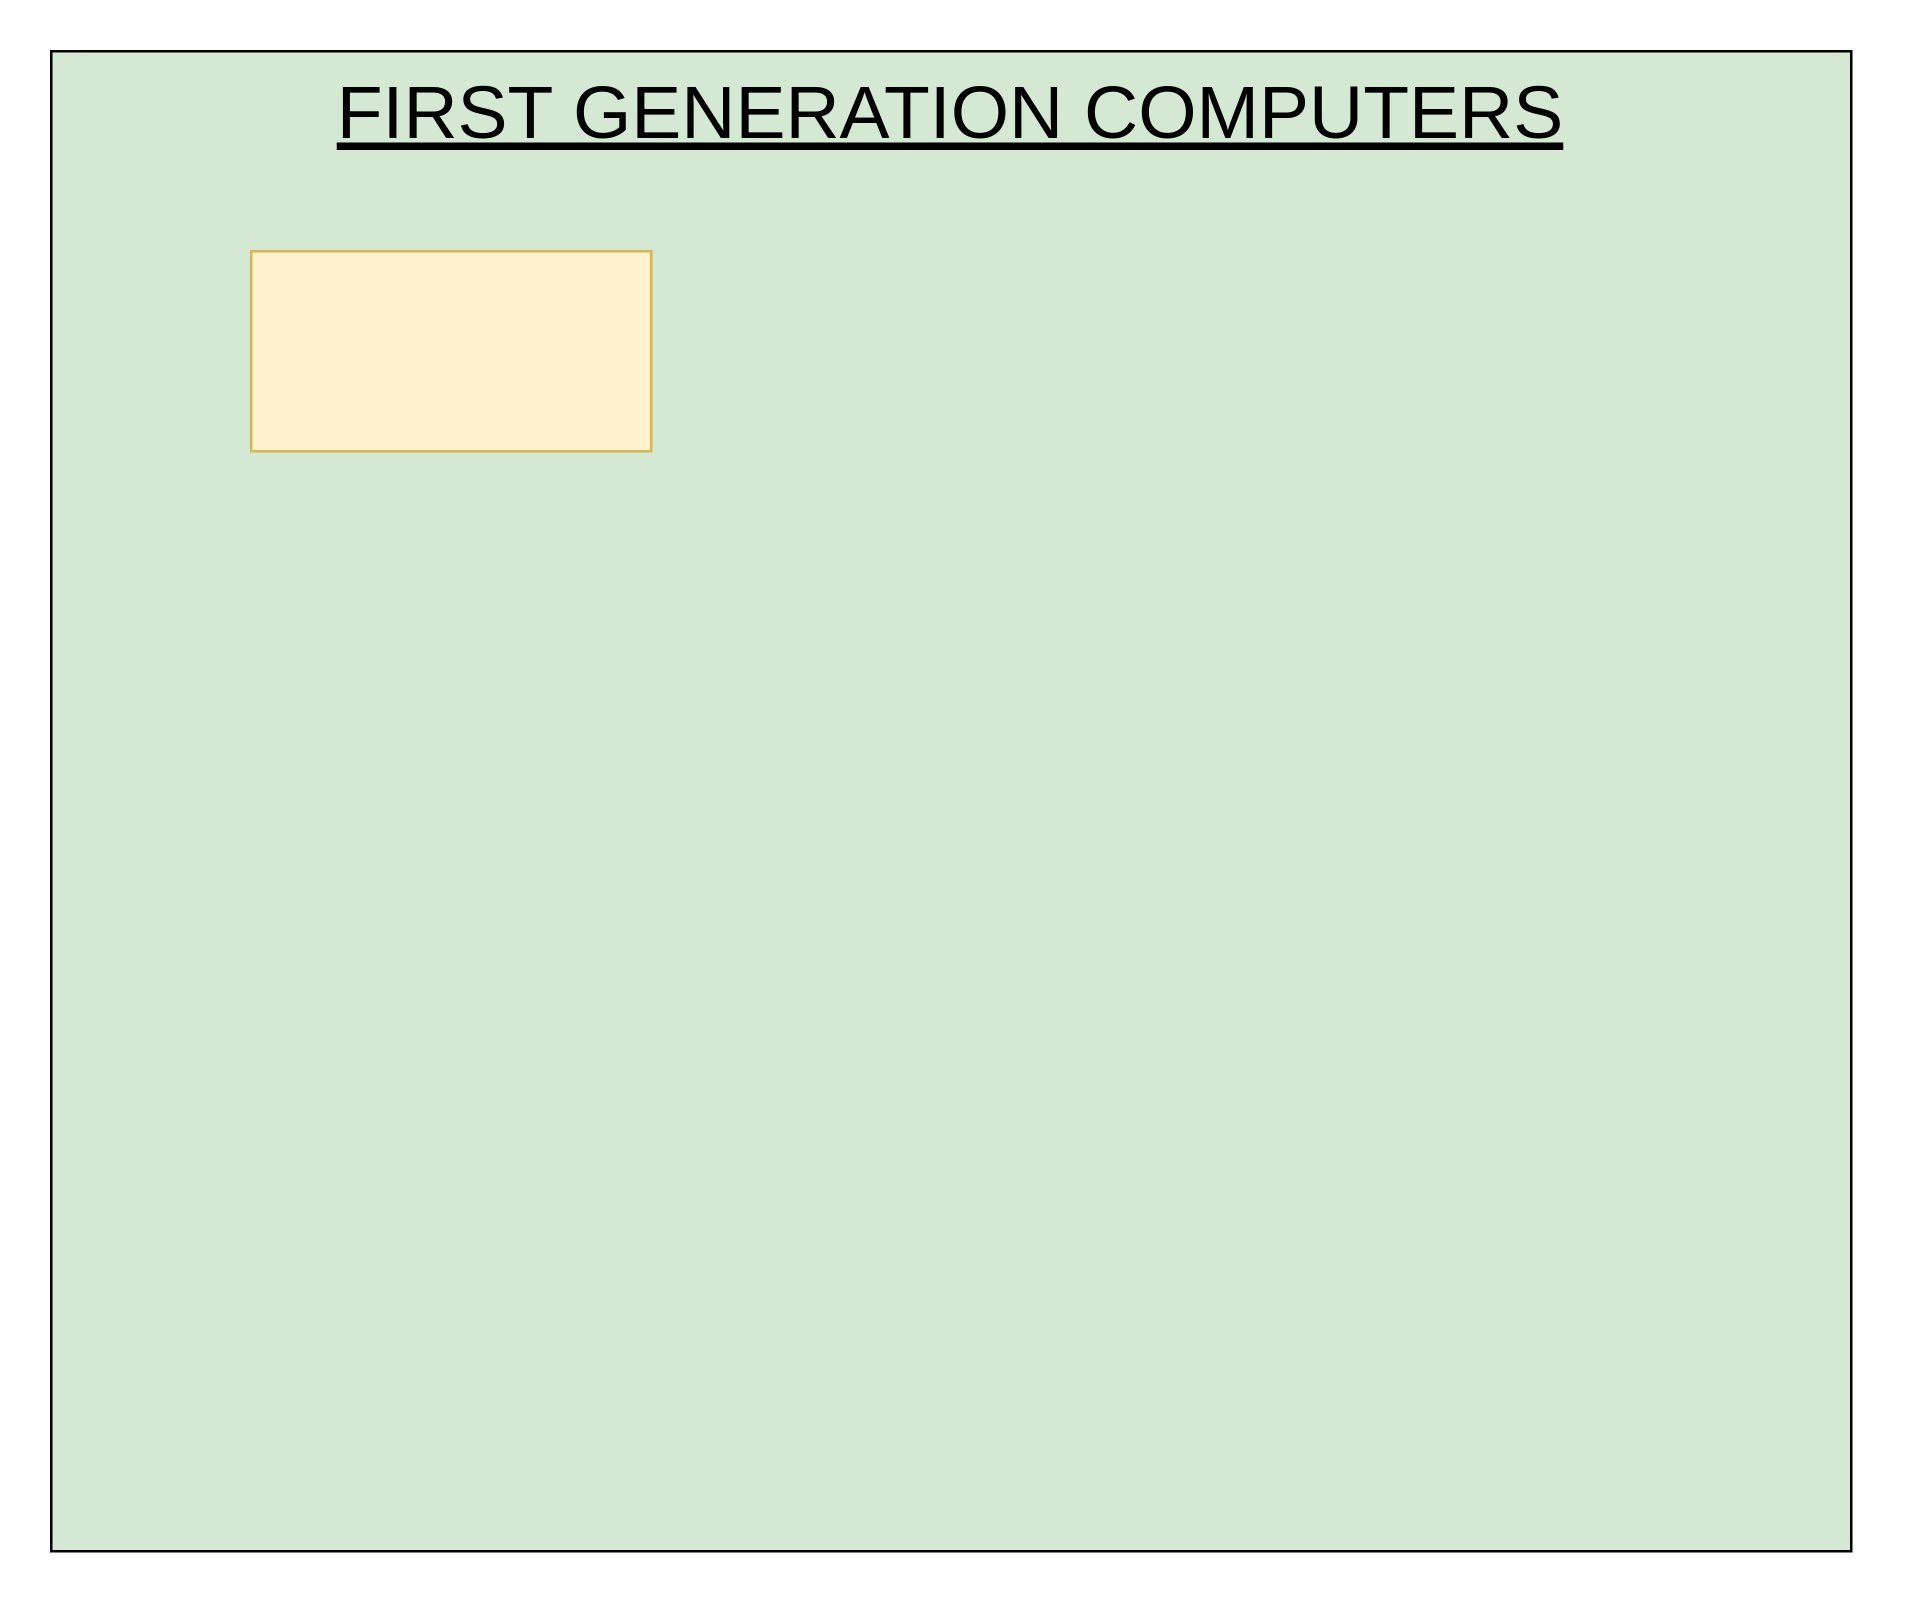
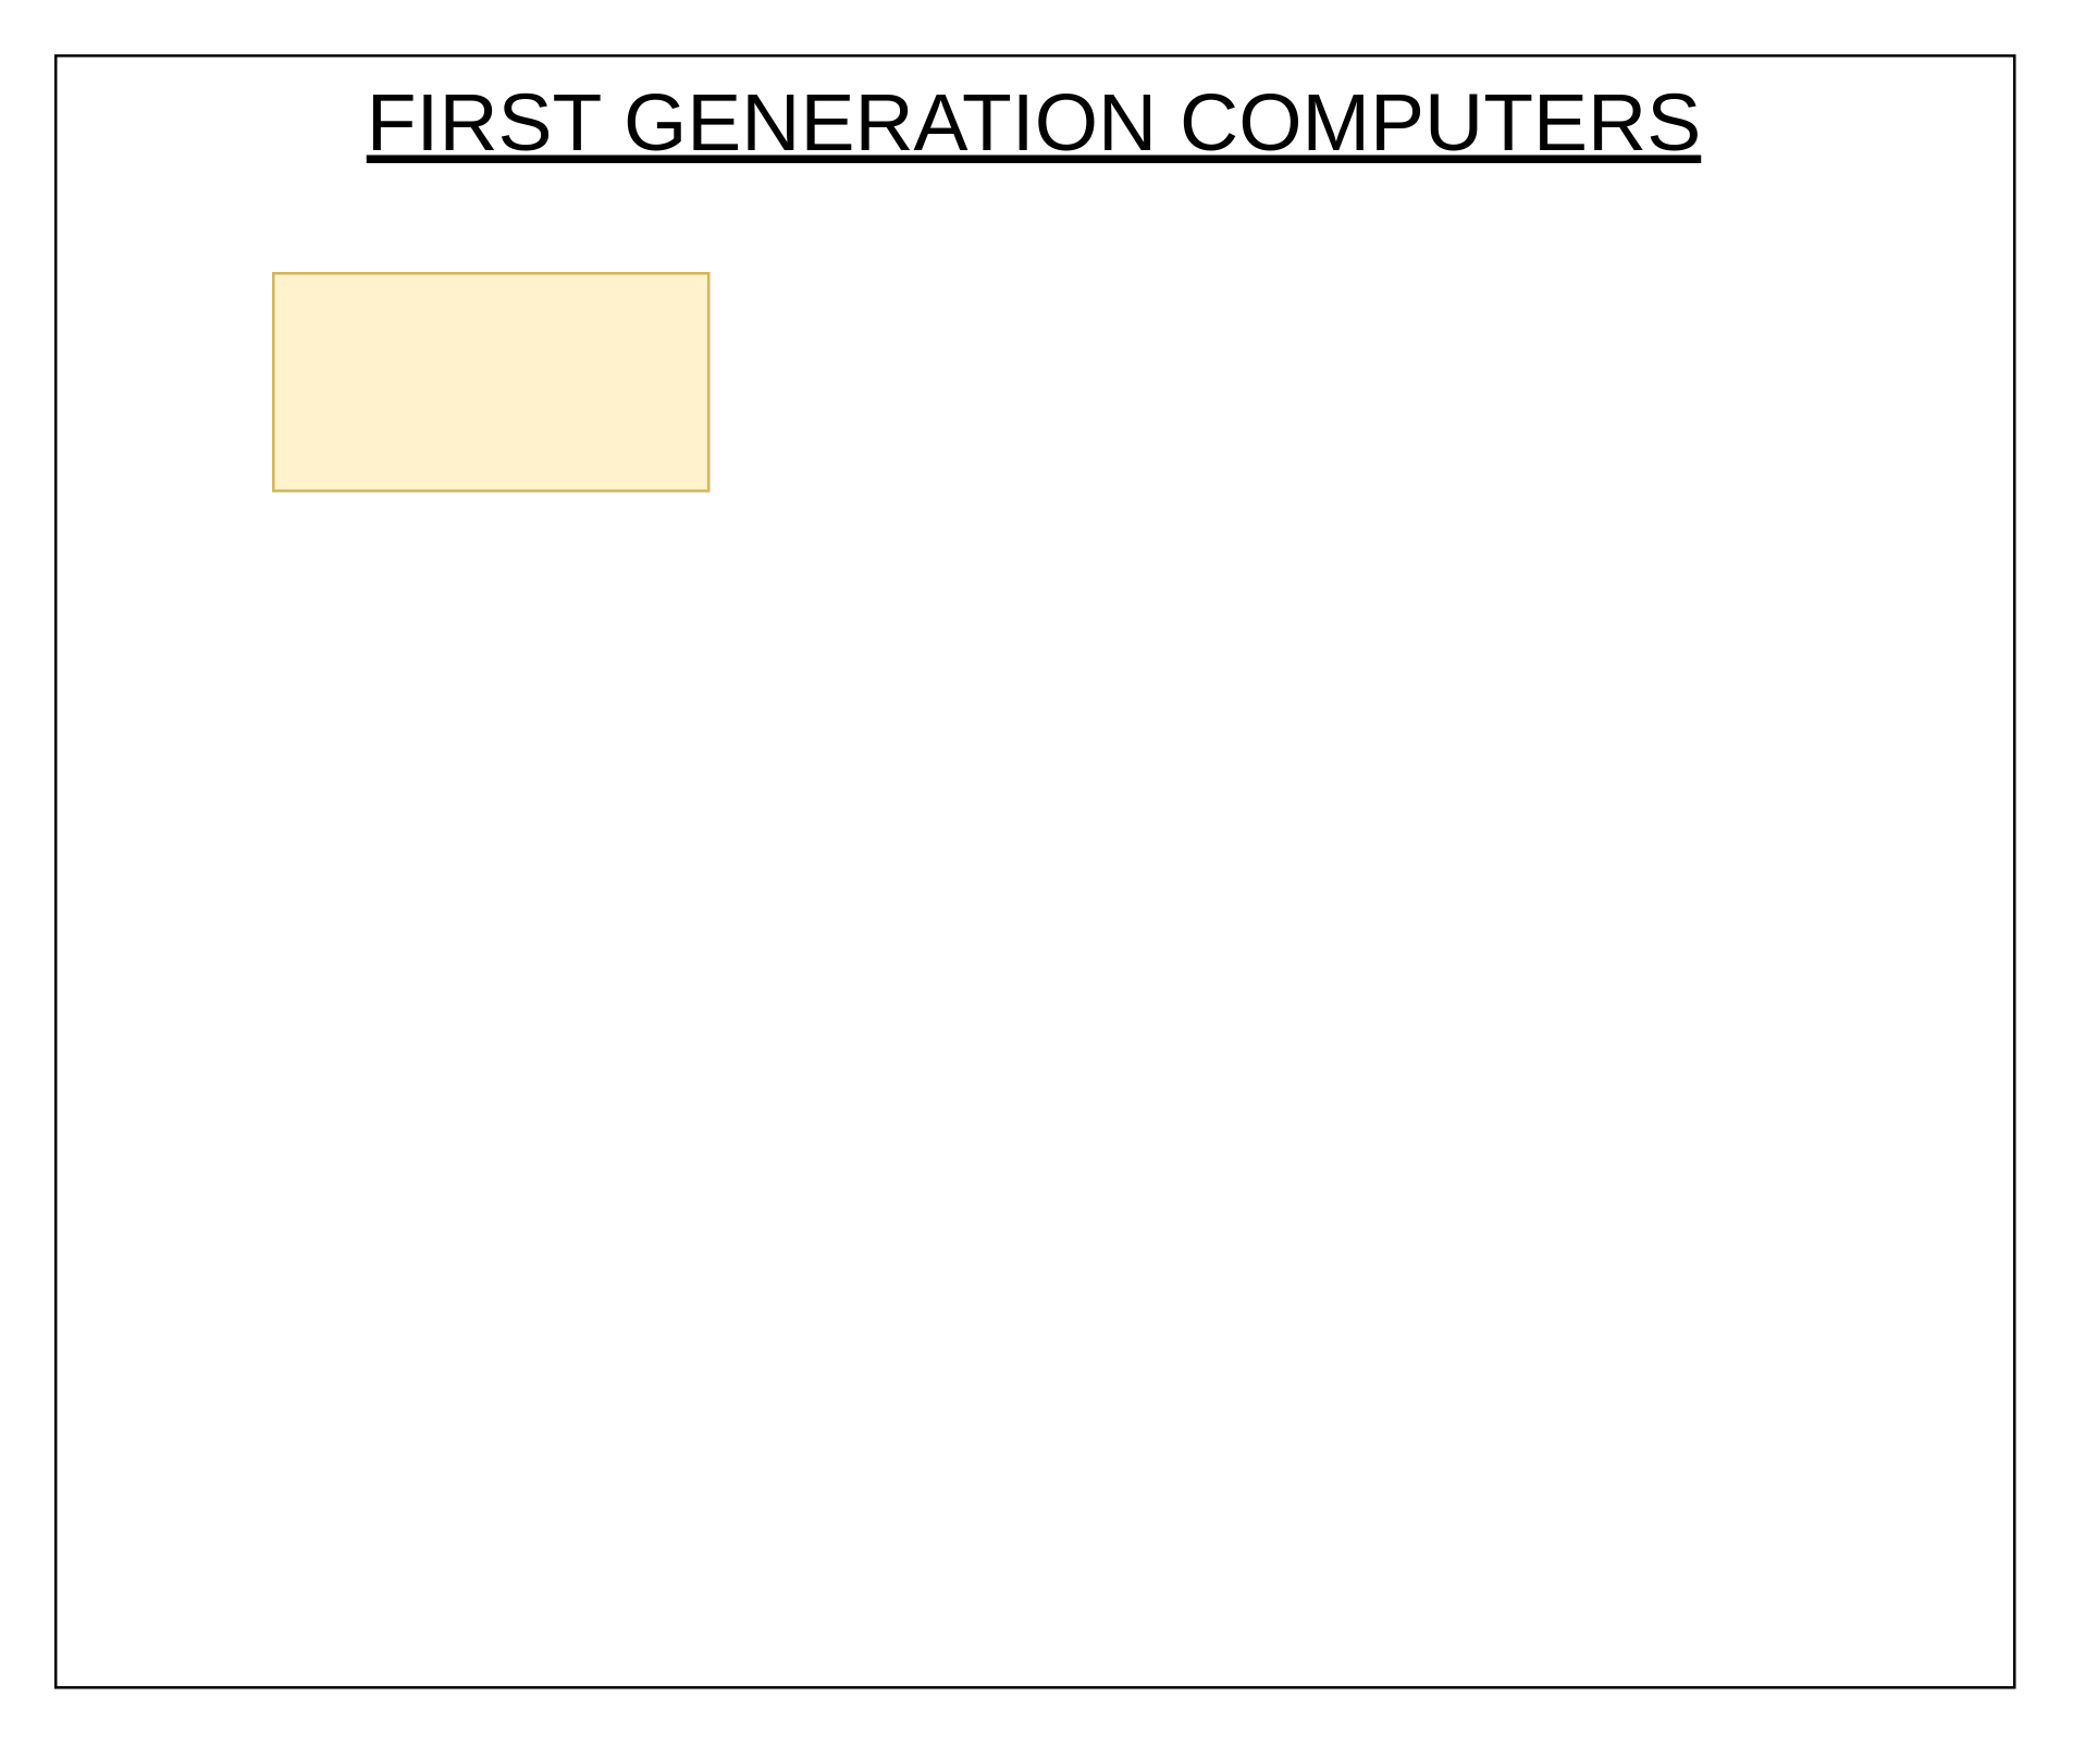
  <mxCell id="0" />
  <mxCell id="1" parent="0" />
- <mxCell id="2" value="FIRST GENERATION COMPUTERS" style="rounded=0;whiteSpace=wrap;html=1;verticalAlign=top;fontSize=30;fontStyle=4;fillColor=#d5e8d4;" vertex="1" parent="1"><mxGeometry x="20" y="20" width="720" height="600" as="geometry" /></mxCell>
+ <mxCell id="2" value="FIRST GENERATION COMPUTERS" style="rounded=0;whiteSpace=wrap;html=1;verticalAlign=top;fontSize=30;fontStyle=4" vertex="1" parent="1"><mxGeometry x="20" y="20" width="720" height="600" as="geometry" /></mxCell>
  <mxCell id="3" value="" style="rounded=0;whiteSpace=wrap;html=1;fontSize=30;fillColor=#fff2cc;strokeColor=#d6b656;" vertex="1" parent="1"><mxGeometry x="100" y="100" width="160" height="80" as="geometry" /></mxCell>
